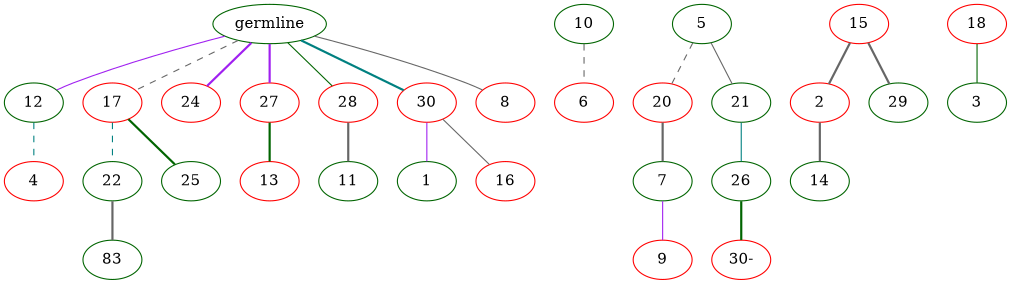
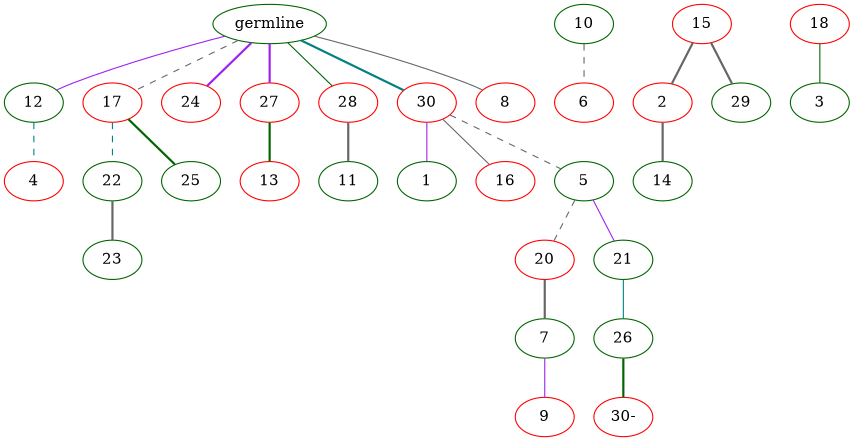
  graph {
    node [color=red]
    edge [color=gray40 style=bold]
    n1 [color=darkgreen label=germline]
    n2 [color=darkgreen label=12]
    n3 [label=17]
    n4 [label=24]
    n5 [label=27]
    n6 [label=28]
    n7 [label=30]
    n8 [label=8]
    n9 [color=darkgreen label=10]
    n10 [label=6]
    n11 [label=4]
    n12 [color=darkgreen label=22]
    n13 [color=darkgreen label=25]
    n14 [label=13]
    n15 [color=darkgreen label=11]
    n16 [color=darkgreen label=1]
    n17 [label=16]
    n18 [color=darkgreen label=5]
-   n19 [color=darkgreen label=83]
+   n19 [color=darkgreen label=23]
    n20 [label=15]
    n21 [label=2]
    n22 [color=darkgreen label=29]
    n23 [color=darkgreen label=14]
    n24 [label=18]
    n25 [color=darkgreen label=3]
    n26 [label=20]
    n27 [color=darkgreen label=21]
    n28 [color=darkgreen label=7]
    n29 [color=darkgreen label=26]
    n30 [label=9]
    n31 [label="30-"]
    n1 -- n2 [color=purple style=solid]
    n1 -- n3 [style=dashed]
    n1 -- n4 [color=purple]
    n1 -- n5 [color=purple]
    n1 -- n6 [color=darkgreen style=solid]
    n1 -- n7 [color=teal]
    n1 -- n8 [style=solid]
    n2 -- n11 [color=teal style=dashed]
    n3 -- n12 [color=teal style=dashed]
    n3 -- n13 [color=darkgreen]
    n5 -- n14 [color=darkgreen]
    n6 -- n15
    n7 -- n16 [color=purple style=solid]
    n7 -- n17 [style=solid]
+   n7 -- n18 [style=dashed]
    n9 -- n10 [style=dashed]
    n12 -- n19
    n18 -- n26 [style=dashed]
-   n18 -- n27 [style=solid]
+   n18 -- n27 [color=purple style=solid]
    n20 -- n21
    n20 -- n22
    n21 -- n23
    n24 -- n25 [color=darkgreen style=solid]
    n26 -- n28
    n27 -- n29 [color=teal style=solid]
    n28 -- n30 [color=purple style=solid]
    n29 -- n31 [color=darkgreen]
  }
